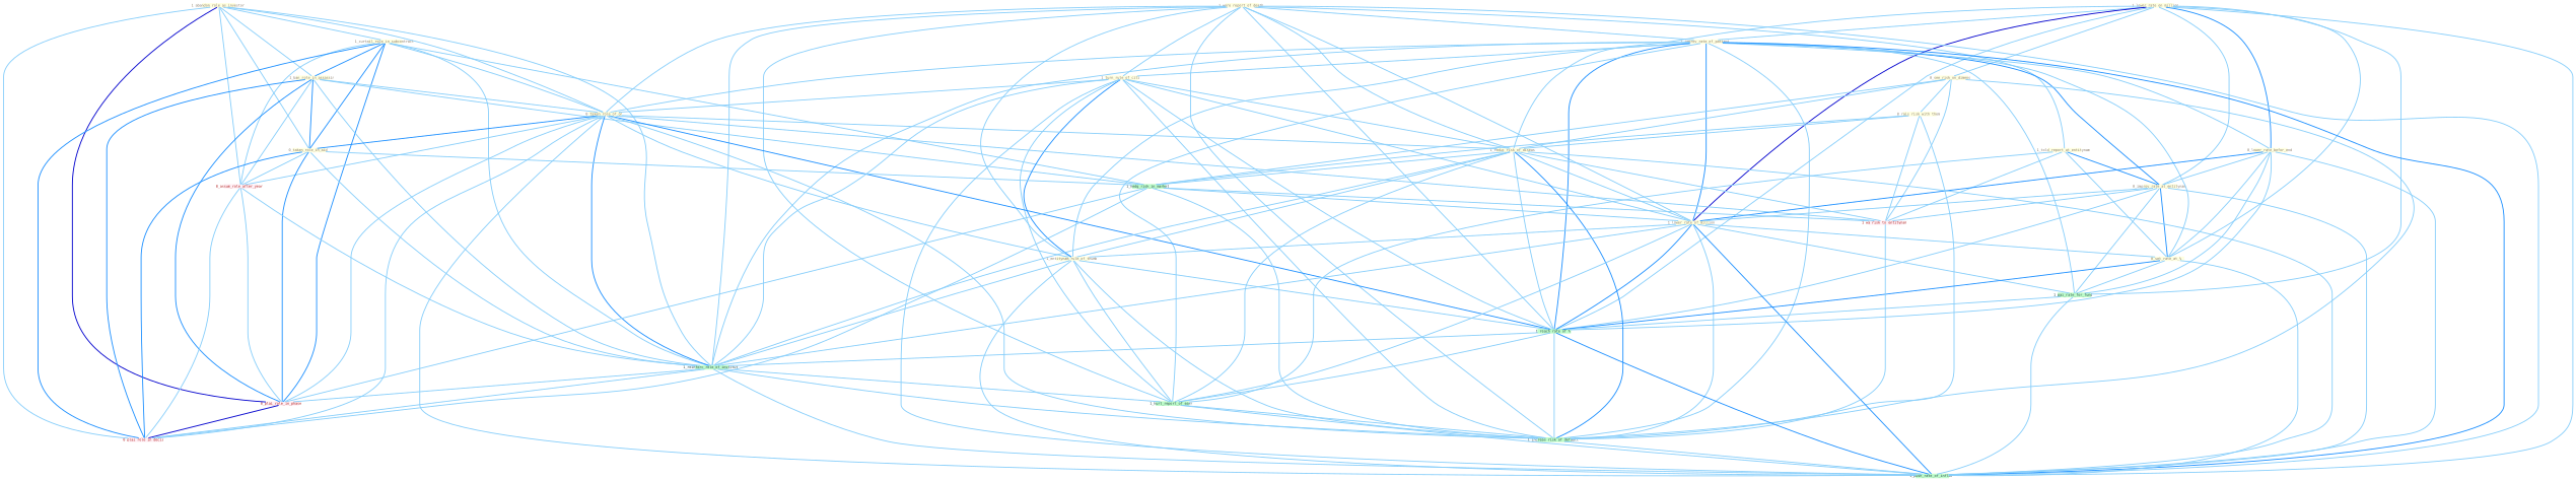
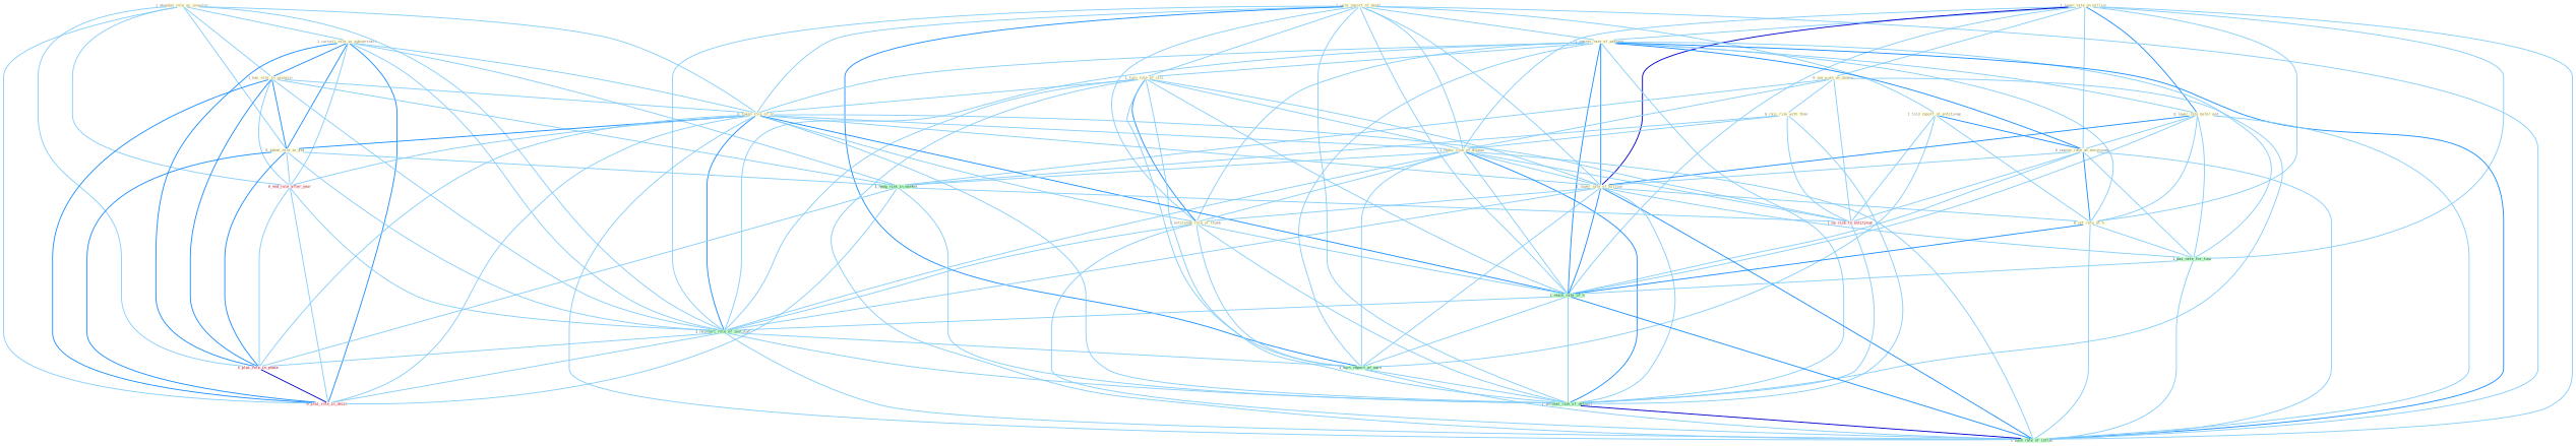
  graph {
    fontname="DejaVu Sans Mono"
    node [color="#ffffe0" fixedsize=true fontcolor="#8b7d6b" fontname="DejaVu Sans Mono" fontsize=4 shape=polygon style=filled]
    edge [color="#87cefa" fontname="DejaVu Sans Mono" w=1]
    "1_abandon_role_as_investor " [height=.06 width=.5]
    "1_lower_rate_on_million " [height=.06 width=.5]
    "1_curtail_role_in_subcontract " [height=.06 width=.5]
    "1_were_report_of_death " [height=.06 width=.5]
    "1_improv_rate_of_patient " [height=.06 width=.5]
    "1_ban_role_in_assassin " [height=.06 width=.5]
-   "0_see_risk_on_dimens " [height=.06 width=.5]
+   "0_see_risk_on_dimens " [height=.06 width=.5 label="0_see_push_on_dimens"]
    "1_told_report_at_entitynam " [height=.06 width=.5]
    "1_turn_rule_of_citi " [height=.06 width=.5]
    "0_lower_rate_befor_end " [height=.06 width=.5]
    "0_improv_rate_at_entitynam " [height=.06 width=.5]
    "0_taken_role_of_on " [height=.06 width=.5]
    "0_rais_risk_with_them " [height=.06 width=.5]
    "0_taken_role_in_aid " [height=.06 width=.5]
    "1_reduc_risk_of_diseas " [height=.06 width=.5]
    "1_lower_rate_of_million " [height=.06 width=.5]
    "0_set_rate_at_% " [height=.06 width=.5]
    "1_entitynam_rule_of_thumb " [height=.06 width=.5]
-   "0_assum_role_after_year " [color="#fff0f5" fontcolor="#b22222" height=.06 width=.5]
+   "0_assum_role_after_year " [color="#fff0f5" fontcolor="#b22222" height=.06 width=.5 label="0_end_role_after_year"]
    "1_wa_risk_to_entitynam " [color="#fff0f5" fontcolor="#b22222" height=.06 width=.5]
    "0_plai_role_in_phase " [color="#fff0f5" fontcolor="#b22222" height=.06 width=.5]
    "0_plai_role_in_decis " [color="#fff0f5" fontcolor="#b22222" height=.06 width=.5]
    "1_reinforc_role_of_institut " [color="#BDFCC9" fontcolor="#2f4f4f" height=.06 width=.5]
    "1_pai_rate_for_fund " [color="#BDFCC9" fontcolor="#2f4f4f" height=.06 width=.5]
    "1_reach_rate_of_% " [color="#BDFCC9" fontcolor="#2f4f4f" height=.06 width=.5]
    "1_push_rate_of_inflat " [color="#BDFCC9" fontcolor="#2f4f4f" height=.06 width=.5]
    "1_hedg_risk_in_market " [color="#BDFCC9" fontcolor="#2f4f4f" height=.06 width=.5]
    "1_hurt_report_of_earn " [color="#BDFCC9" fontcolor="#2f4f4f" height=.06 width=.5]
    "1_increas_risk_of_default " [color="#BDFCC9" fontcolor="#2f4f4f" height=.06 width=.5]
    subgraph sub_1 {
      "1_abandon_role_as_investor "
      "1_lower_rate_on_million "
      "1_curtail_role_in_subcontract "
      "1_were_report_of_death "
      "1_improv_rate_of_patient "
      "1_ban_role_in_assassin "
      "0_see_risk_on_dimens "
      "1_told_report_at_entitynam "
      "1_turn_rule_of_citi "
      "0_lower_rate_befor_end "
      "0_improv_rate_at_entitynam "
      "0_taken_role_of_on "
      "0_rais_risk_with_them "
      "0_taken_role_in_aid "
      "1_reduc_risk_of_diseas "
      "1_lower_rate_of_million "
      "0_set_rate_at_% "
      "1_entitynam_rule_of_thumb "
    }
    subgraph sub_2 {
      "0_assum_role_after_year "
      "1_wa_risk_to_entitynam "
      "0_plai_role_in_phase "
      "0_plai_role_in_decis "
    }
    "1_abandon_role_as_investor " -- "1_curtail_role_in_subcontract "
    "1_abandon_role_as_investor " -- "1_ban_role_in_assassin "
    "1_abandon_role_as_investor " -- "0_taken_role_of_on "
    "1_abandon_role_as_investor " -- "0_taken_role_in_aid "
    "1_abandon_role_as_investor " -- "0_assum_role_after_year "
-   "1_abandon_role_as_investor " -- "0_plai_role_in_phase " [color="#0000cd"]
+   "1_abandon_role_as_investor " -- "0_plai_role_in_phase "
    "1_abandon_role_as_investor " -- "0_plai_role_in_decis "
    "1_abandon_role_as_investor " -- "1_reinforc_role_of_institut "
    "1_lower_rate_on_million " -- "1_improv_rate_of_patient "
    "1_lower_rate_on_million " -- "0_see_risk_on_dimens "
    "1_lower_rate_on_million " -- "0_lower_rate_befor_end " [color="#1e90ff" w=2]
    "1_lower_rate_on_million " -- "0_improv_rate_at_entitynam "
    "1_lower_rate_on_million " -- "1_reduc_risk_of_diseas "
    "1_lower_rate_on_million " -- "1_lower_rate_of_million " [color="#0000cd" w=3]
    "1_lower_rate_on_million " -- "0_set_rate_at_% "
    "1_lower_rate_on_million " -- "1_pai_rate_for_fund "
    "1_lower_rate_on_million " -- "1_reach_rate_of_% "
    "1_lower_rate_on_million " -- "1_push_rate_of_inflat "
    "1_curtail_role_in_subcontract " -- "1_ban_role_in_assassin " [color="#1e90ff" w=2]
    "1_curtail_role_in_subcontract " -- "0_taken_role_of_on "
    "1_curtail_role_in_subcontract " -- "0_taken_role_in_aid " [color="#1e90ff" w=2]
    "1_curtail_role_in_subcontract " -- "0_assum_role_after_year "
    "1_curtail_role_in_subcontract " -- "0_plai_role_in_phase " [color="#1e90ff" w=2]
    "1_curtail_role_in_subcontract " -- "0_plai_role_in_decis " [color="#1e90ff" w=2]
    "1_curtail_role_in_subcontract " -- "1_reinforc_role_of_institut "
    "1_curtail_role_in_subcontract " -- "1_hedg_risk_in_market "
    "1_were_report_of_death " -- "1_improv_rate_of_patient "
    "1_were_report_of_death " -- "1_told_report_at_entitynam "
    "1_were_report_of_death " -- "1_turn_rule_of_citi "
    "1_were_report_of_death " -- "0_taken_role_of_on "
    "1_were_report_of_death " -- "1_reduc_risk_of_diseas "
    "1_were_report_of_death " -- "1_lower_rate_of_million "
    "1_were_report_of_death " -- "1_entitynam_rule_of_thumb "
    "1_were_report_of_death " -- "1_reinforc_role_of_institut "
    "1_were_report_of_death " -- "1_reach_rate_of_% "
    "1_were_report_of_death " -- "1_push_rate_of_inflat "
-   "1_were_report_of_death " -- "1_hurt_report_of_earn " [w=2]
+   "1_were_report_of_death " -- "1_hurt_report_of_earn " [color="#1e90ff" w=2]
    "1_were_report_of_death " -- "1_increas_risk_of_default "
    "1_improv_rate_of_patient " -- "1_turn_rule_of_citi "
    "1_improv_rate_of_patient " -- "0_lower_rate_befor_end "
    "1_improv_rate_of_patient " -- "0_improv_rate_at_entitynam " [color="#1e90ff" w=2]
    "1_improv_rate_of_patient " -- "0_taken_role_of_on "
    "1_improv_rate_of_patient " -- "1_lower_rate_of_million " [color="#1e90ff" w=2]
    "1_improv_rate_of_patient " -- "0_set_rate_at_% "
    "1_improv_rate_of_patient " -- "1_entitynam_rule_of_thumb "
    "1_improv_rate_of_patient " -- "1_reinforc_role_of_institut "
    "1_improv_rate_of_patient " -- "1_pai_rate_for_fund "
    "1_improv_rate_of_patient " -- "1_reach_rate_of_% " [color="#1e90ff" w=2]
    "1_improv_rate_of_patient " -- "1_push_rate_of_inflat " [color="#1e90ff" w=2]
    "1_improv_rate_of_patient " -- "1_hurt_report_of_earn "
    "1_improv_rate_of_patient " -- "1_increas_risk_of_default "
    "1_ban_role_in_assassin " -- "0_taken_role_of_on "
    "1_ban_role_in_assassin " -- "0_taken_role_in_aid " [color="#1e90ff" w=2]
    "1_ban_role_in_assassin " -- "0_assum_role_after_year "
    "1_ban_role_in_assassin " -- "0_plai_role_in_phase " [color="#1e90ff" w=2]
    "1_ban_role_in_assassin " -- "0_plai_role_in_decis " [color="#1e90ff" w=2]
    "1_ban_role_in_assassin " -- "1_reinforc_role_of_institut "
    "1_ban_role_in_assassin " -- "1_hedg_risk_in_market "
    "0_see_risk_on_dimens " -- "0_rais_risk_with_them "
    "0_see_risk_on_dimens " -- "1_reduc_risk_of_diseas "
    "0_see_risk_on_dimens " -- "1_wa_risk_to_entitynam "
    "0_see_risk_on_dimens " -- "1_hedg_risk_in_market "
    "0_see_risk_on_dimens " -- "1_increas_risk_of_default "
    "1_told_report_at_entitynam " -- "0_improv_rate_at_entitynam " [color="#1e90ff" w=2]
    "1_told_report_at_entitynam " -- "0_set_rate_at_% "
    "1_told_report_at_entitynam " -- "1_wa_risk_to_entitynam "
    "1_told_report_at_entitynam " -- "1_hurt_report_of_earn "
    "1_turn_rule_of_citi " -- "0_taken_role_of_on "
    "1_turn_rule_of_citi " -- "1_reduc_risk_of_diseas "
    "1_turn_rule_of_citi " -- "1_lower_rate_of_million "
    "1_turn_rule_of_citi " -- "1_entitynam_rule_of_thumb " [color="#1e90ff" w=2]
    "1_turn_rule_of_citi " -- "1_reinforc_role_of_institut "
    "1_turn_rule_of_citi " -- "1_reach_rate_of_% "
    "1_turn_rule_of_citi " -- "1_push_rate_of_inflat "
    "1_turn_rule_of_citi " -- "1_hurt_report_of_earn "
    "1_turn_rule_of_citi " -- "1_increas_risk_of_default "
    "0_lower_rate_befor_end " -- "0_improv_rate_at_entitynam "
    "0_lower_rate_befor_end " -- "1_lower_rate_of_million " [color="#1e90ff" w=2]
    "0_lower_rate_befor_end " -- "0_set_rate_at_% "
    "0_lower_rate_befor_end " -- "1_pai_rate_for_fund "
    "0_lower_rate_befor_end " -- "1_reach_rate_of_% "
    "0_lower_rate_befor_end " -- "1_push_rate_of_inflat "
    "0_improv_rate_at_entitynam " -- "1_lower_rate_of_million "
    "0_improv_rate_at_entitynam " -- "0_set_rate_at_% " [color="#1e90ff" w=2]
    "0_improv_rate_at_entitynam " -- "1_wa_risk_to_entitynam "
    "0_improv_rate_at_entitynam " -- "1_pai_rate_for_fund "
    "0_improv_rate_at_entitynam " -- "1_reach_rate_of_% "
    "0_improv_rate_at_entitynam " -- "1_push_rate_of_inflat "
    "0_taken_role_of_on " -- "0_taken_role_in_aid " [color="#1e90ff" w=2]
    "0_taken_role_of_on " -- "1_reduc_risk_of_diseas "
-   "1_hedg_risk_in_market " -- "1_lower_rate_of_million "
+   "0_taken_role_of_on " -- "1_lower_rate_of_million "
    "0_taken_role_of_on " -- "1_entitynam_rule_of_thumb "
    "0_taken_role_of_on " -- "0_assum_role_after_year "
    "0_taken_role_of_on " -- "1_wa_risk_to_entitynam "
    "0_taken_role_of_on " -- "0_plai_role_in_phase "
    "0_taken_role_of_on " -- "0_plai_role_in_decis "
    "0_taken_role_of_on " -- "1_reinforc_role_of_institut " [color="#1e90ff" w=2]
    "0_taken_role_of_on " -- "1_reach_rate_of_% " [color="#1e90ff"]
    "0_taken_role_of_on " -- "1_push_rate_of_inflat "
    "0_taken_role_of_on " -- "1_increas_risk_of_default "
    "0_rais_risk_with_them " -- "1_reduc_risk_of_diseas "
    "0_rais_risk_with_them " -- "1_wa_risk_to_entitynam "
    "0_rais_risk_with_them " -- "1_hedg_risk_in_market "
    "0_rais_risk_with_them " -- "1_increas_risk_of_default "
    "0_taken_role_in_aid " -- "0_assum_role_after_year "
    "0_taken_role_in_aid " -- "0_plai_role_in_phase " [color="#1e90ff" w=2]
    "0_taken_role_in_aid " -- "0_plai_role_in_decis " [color="#1e90ff" w=2]
    "0_taken_role_in_aid " -- "1_reinforc_role_of_institut "
    "0_taken_role_in_aid " -- "1_hedg_risk_in_market "
    "1_reduc_risk_of_diseas " -- "1_lower_rate_of_million "
    "1_reduc_risk_of_diseas " -- "1_entitynam_rule_of_thumb "
    "1_reduc_risk_of_diseas " -- "1_wa_risk_to_entitynam "
    "1_reduc_risk_of_diseas " -- "1_reinforc_role_of_institut "
    "1_reduc_risk_of_diseas " -- "1_reach_rate_of_% "
    "1_reduc_risk_of_diseas " -- "1_push_rate_of_inflat "
    "1_reduc_risk_of_diseas " -- "1_hedg_risk_in_market "
    "1_reduc_risk_of_diseas " -- "1_hurt_report_of_earn "
    "1_reduc_risk_of_diseas " -- "1_increas_risk_of_default " [color="#1e90ff" w=2]
    "1_lower_rate_of_million " -- "0_set_rate_at_% "
    "1_lower_rate_of_million " -- "1_entitynam_rule_of_thumb "
    "1_lower_rate_of_million " -- "1_reinforc_role_of_institut "
    "1_lower_rate_of_million " -- "1_pai_rate_for_fund "
    "1_lower_rate_of_million " -- "1_reach_rate_of_% " [color="#1e90ff" w=2]
    "1_lower_rate_of_million " -- "1_push_rate_of_inflat " [color="#1e90ff" w=2]
    "1_lower_rate_of_million " -- "1_hurt_report_of_earn "
    "1_lower_rate_of_million " -- "1_increas_risk_of_default "
    "0_set_rate_at_% " -- "1_pai_rate_for_fund "
    "0_set_rate_at_% " -- "1_reach_rate_of_% " [color="#1e90ff" w=2]
    "0_set_rate_at_% " -- "1_push_rate_of_inflat "
    "1_entitynam_rule_of_thumb " -- "1_reinforc_role_of_institut "
    "1_entitynam_rule_of_thumb " -- "1_reach_rate_of_% "
    "1_entitynam_rule_of_thumb " -- "1_push_rate_of_inflat "
    "1_entitynam_rule_of_thumb " -- "1_hurt_report_of_earn "
    "1_entitynam_rule_of_thumb " -- "1_increas_risk_of_default "
    "0_assum_role_after_year " -- "0_plai_role_in_phase "
    "0_assum_role_after_year " -- "0_plai_role_in_decis "
    "0_assum_role_after_year " -- "1_reinforc_role_of_institut "
    "1_wa_risk_to_entitynam " -- "1_increas_risk_of_default "
    "0_plai_role_in_phase " -- "0_plai_role_in_decis " [color="#0000cd" w=3]
    "1_reinforc_role_of_institut " -- "0_plai_role_in_phase "
    "1_reinforc_role_of_institut " -- "0_plai_role_in_decis "
    "1_reinforc_role_of_institut " -- "1_push_rate_of_inflat "
    "1_reinforc_role_of_institut " -- "1_hurt_report_of_earn "
    "1_reinforc_role_of_institut " -- "1_increas_risk_of_default "
    "1_pai_rate_for_fund " -- "1_reach_rate_of_% "
    "1_pai_rate_for_fund " -- "1_push_rate_of_inflat "
    "1_reach_rate_of_% " -- "1_reinforc_role_of_institut "
    "1_reach_rate_of_% " -- "1_push_rate_of_inflat " [color="#1e90ff" w=2]
    "1_reach_rate_of_% " -- "1_hurt_report_of_earn "
    "1_reach_rate_of_% " -- "1_increas_risk_of_default "
    "1_hedg_risk_in_market " -- "1_wa_risk_to_entitynam "
    "1_hedg_risk_in_market " -- "0_plai_role_in_phase "
    "1_hedg_risk_in_market " -- "0_plai_role_in_decis "
    "1_hedg_risk_in_market " -- "1_increas_risk_of_default "
    "1_hurt_report_of_earn " -- "1_push_rate_of_inflat "
    "1_hurt_report_of_earn " -- "1_increas_risk_of_default "
-   "1_increas_risk_of_default " -- "1_push_rate_of_inflat "
+   "1_increas_risk_of_default " -- "1_push_rate_of_inflat " [color="#0000cd"]
  }
